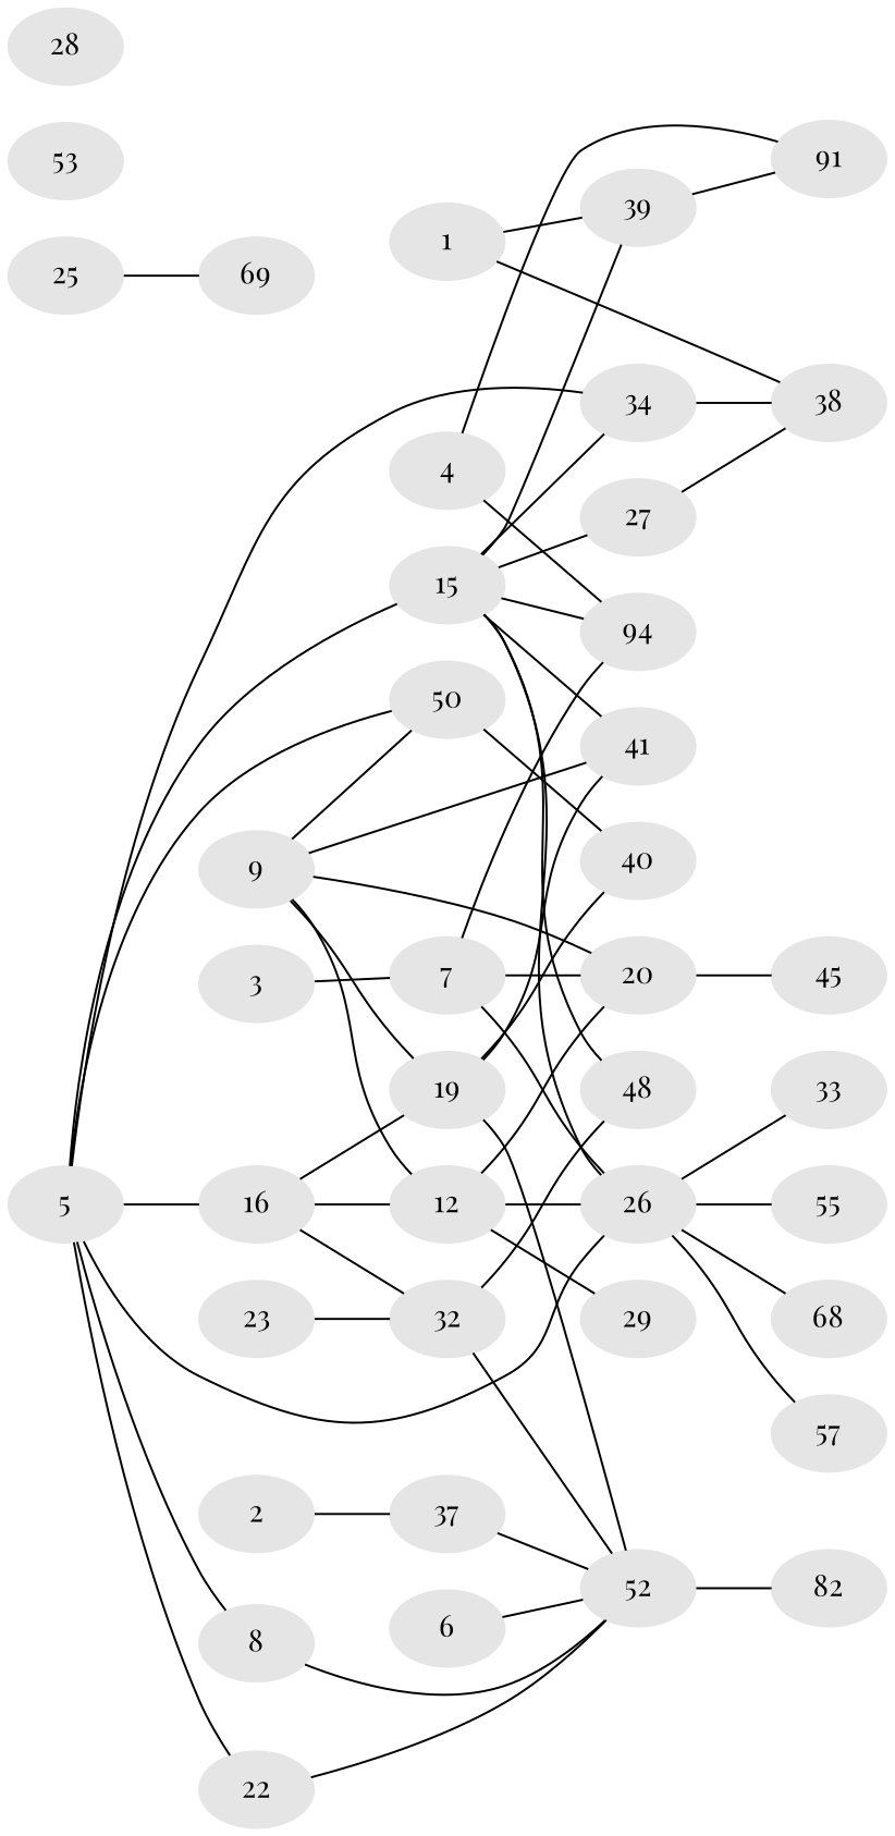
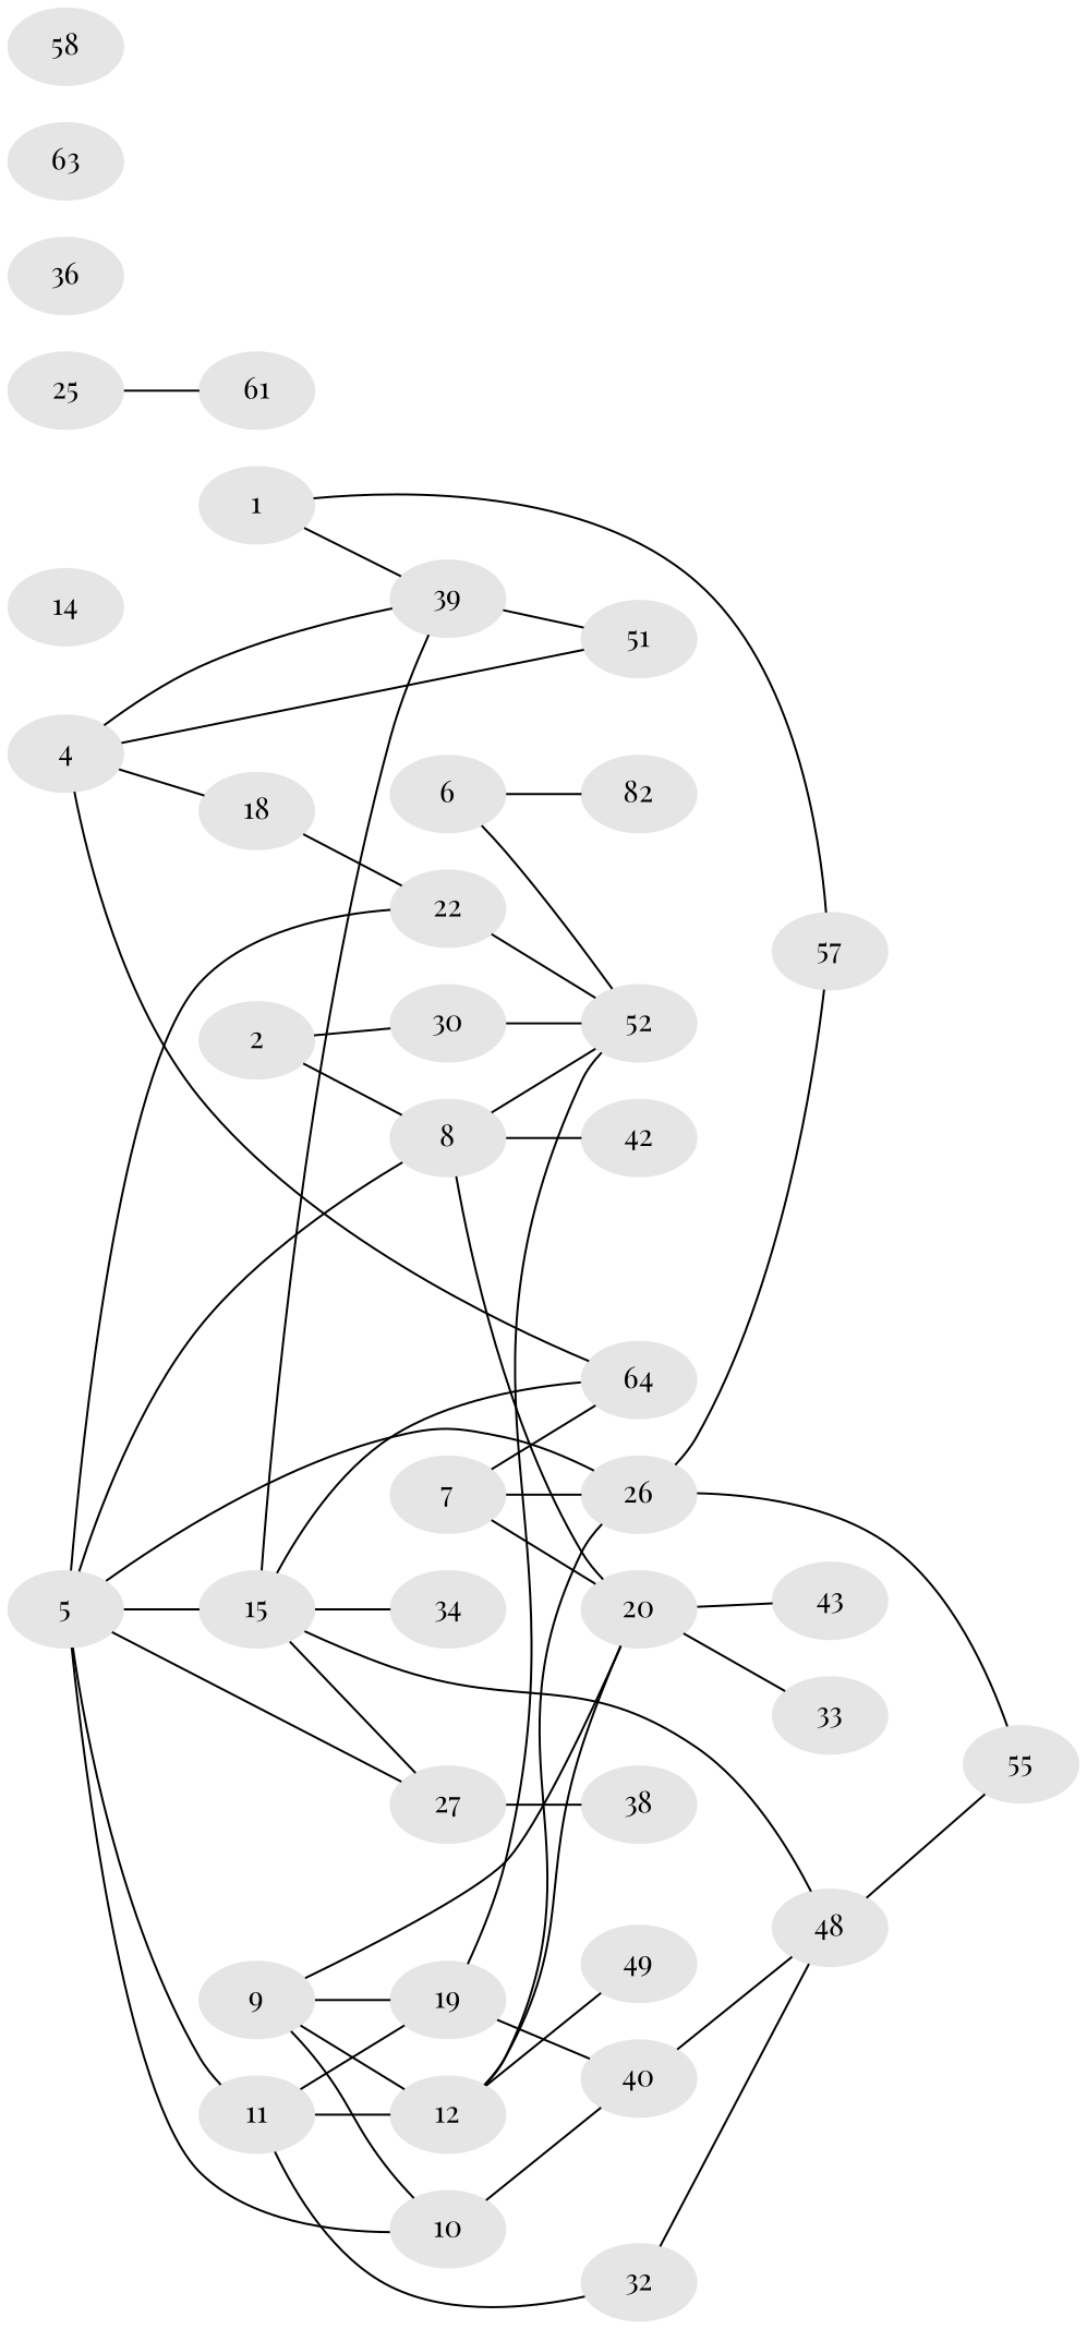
  graph {
    fontname="Playfair Display"
    rankdir=LR
    node [color=gray90 fontname="Playfair Display" style=filled]
    edge [fontname="Playfair Display"]
    1 [super="+13"]
    39 [super="+44"]
    57
-   51 [super="+66" label=91]
+   51 [super="+66"]
    2 [super="+47"]
    8 [super="+50"]
-   30 [super="+65" label=37]
+   30 [super="+65"]
    52 [super="+59"]
    20 [super="+29"]
-   3 [super="+54"]
+   42
    7 [super="+24"]
-   64 [label=94]
+   64
    26 [super="+63"]
    4 [super="+28"]
+   18
    n17 [label=22 super="+35"]
    5 [super="+16"]
-   10 [label=50]
-   11 [super="+31" label=16]
+   10
+   11 [super="+31"]
    15 [super="+17"]
    34
    40 [super="+46"]
    12 [super="+61"]
    19 [super="+22"]
    32
-   41
    27
    48 [super="+60"]
    33
    55
-   68
    38 [super="+43"]
    n34 [label=82]
    6
-   45
+   45 [label=43]
    9 [super="+67"]
-   49 [label=29]
-   23
+   49
+   14
    25 [super="+37"]
-   69
-   53
-   58 [label=28]
+   69 [label=61]
+   36
+   53 [label=63]
+   58
    1 -- 39
-   1 -- 38
+   1 -- 57
    39 -- 51
+   2 -- 8
    2 -- 30
    8 -- 52
+   8 -- 20
+   8 -- 42
    30 -- 52
-   52 -- n34
+   6 -- n34
    20 -- 45
-   3 -- 7
    7 -- 20
    7 -- 64
    7 -- 26 [weight=2]
    26 -- 57
-   26 -- 33
+   20 -- 33
    26 -- 55
-   26 -- 68
+   4 -- 39
    4 -- 51
    4 -- 64
+   4 -- 18
+   18 -- n17
    n17 -- 52
    5 -- 8
    5 -- 26
    5 -- n17
    5 -- 10
    5 -- 11
    5 -- 15
-   5 -- 34
+   5 -- 27
    10 -- 40
    11 -- 12
    11 -- 19
    11 -- 32
    15 -- 39
    15 -- 64
-   15 -- 26
    15 -- 34
-   15 -- 41
    15 -- 27
    15 -- 48
-   34 -- 38
+   40 -- 48
    12 -- 20
    12 -- 26
    12 -- 49
    19 -- 52
    19 -- 40
-   19 -- 41
-   32 -- 52
    32 -- 48
    27 -- 38
+   48 -- 55
    6 -- 52
    9 -- 20
    9 -- 10
    9 -- 12
    9 -- 19
-   9 -- 41
-   23 -- 32
    25 -- 69
  }
